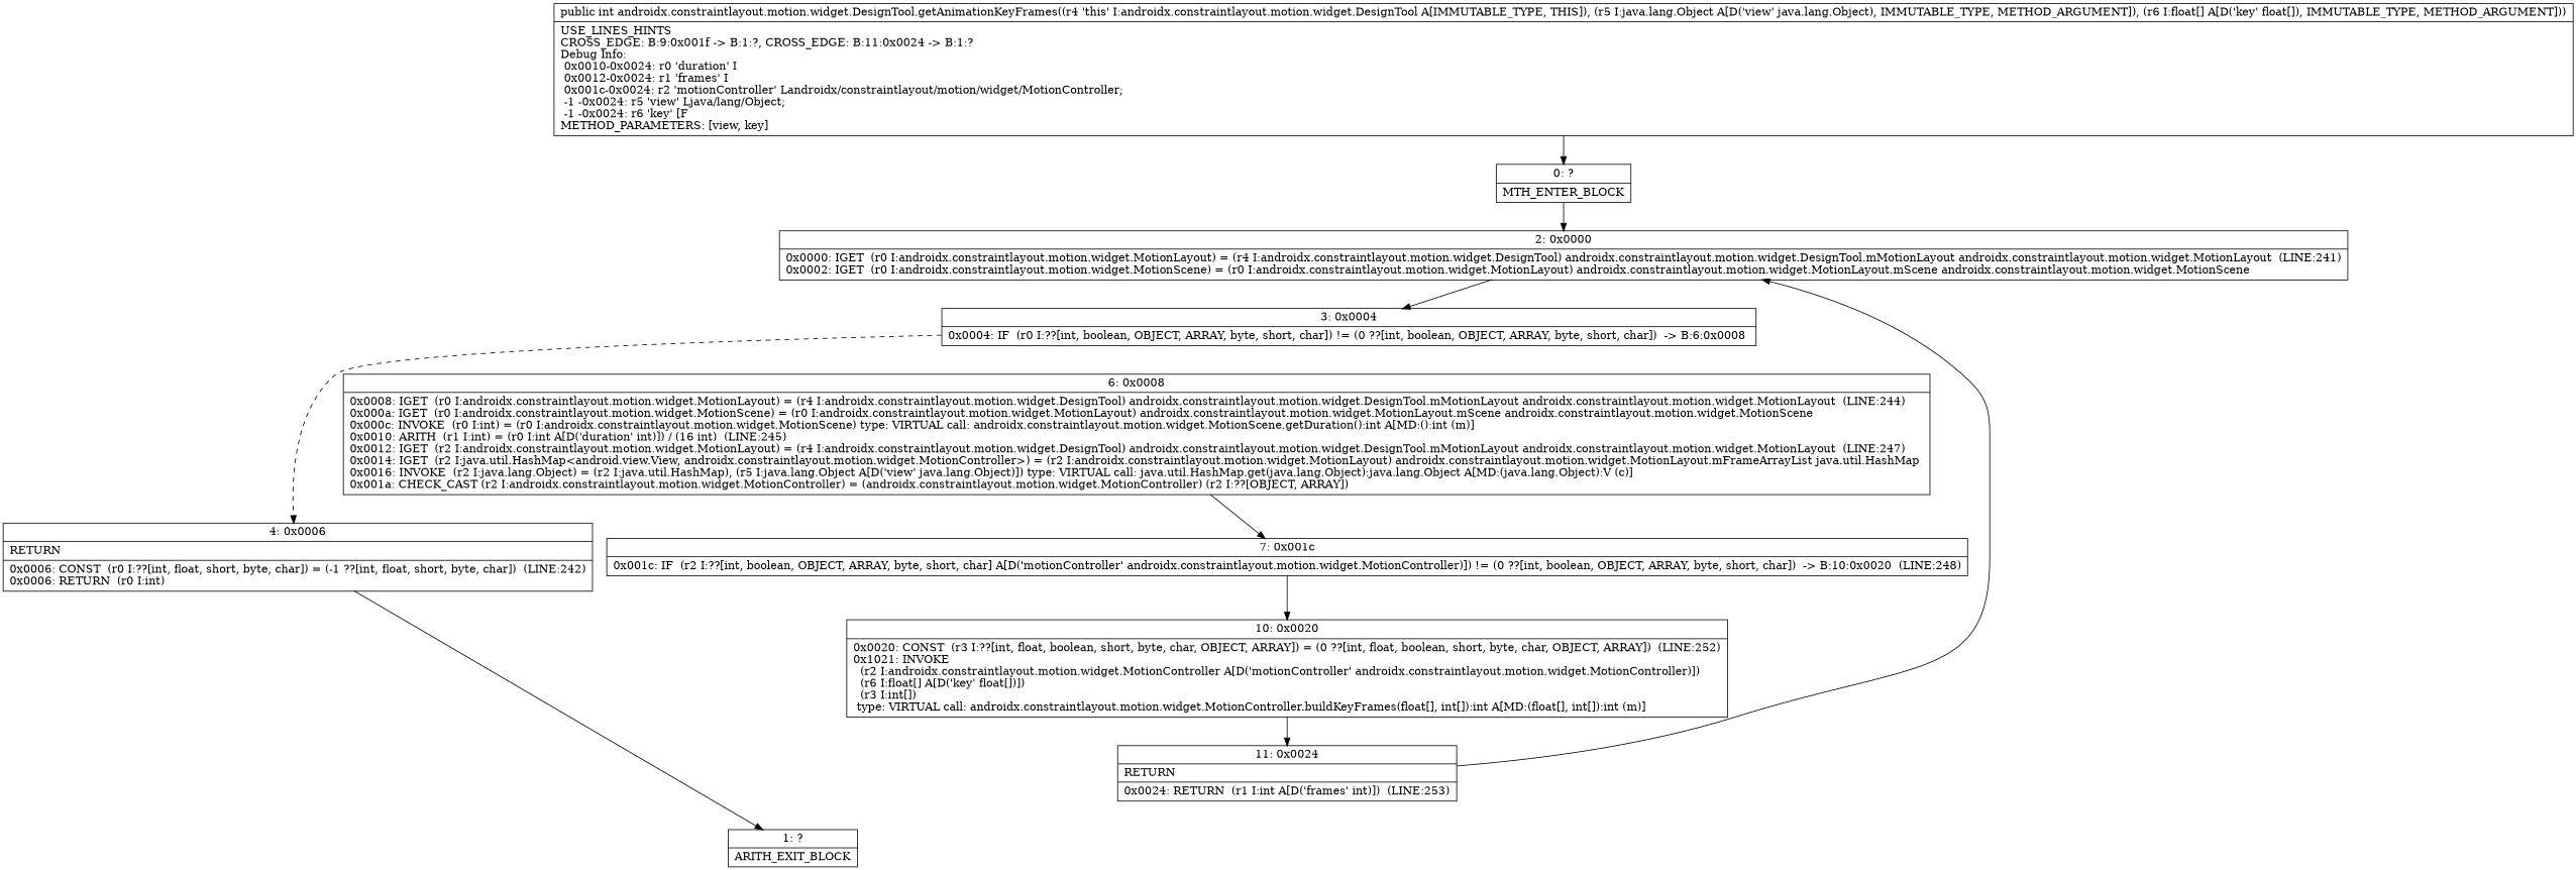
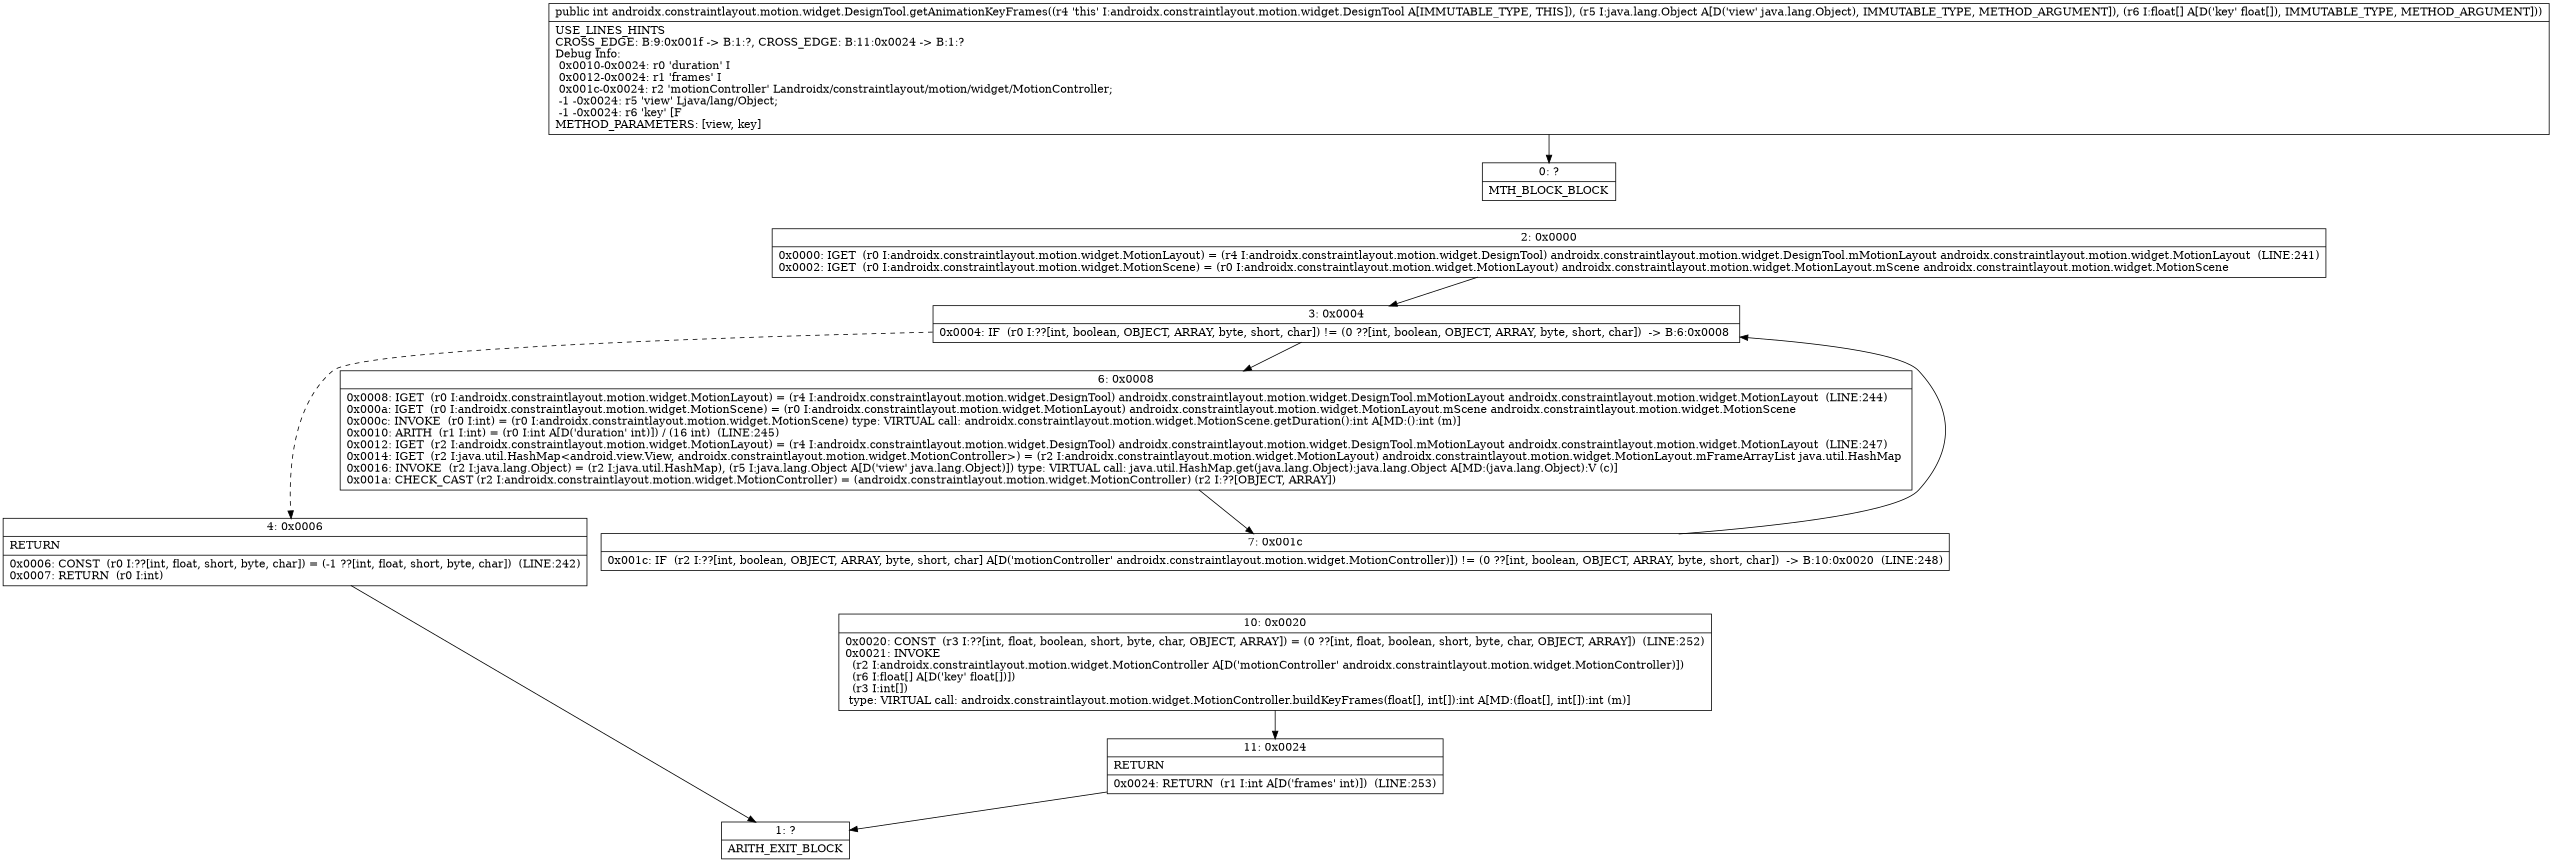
  digraph {
    node [shape=record]
-   n1 [label="{0\:\ ?|MTH_ENTER_BLOCK\l}"]
+   n1 [label="{0\:\ ?|MTH_BLOCK_BLOCK\l}"]
    n2 [label="{2\:\ 0x0000|0x0000: IGET  (r0 I:androidx.constraintlayout.motion.widget.MotionLayout) = (r4 I:androidx.constraintlayout.motion.widget.DesignTool) androidx.constraintlayout.motion.widget.DesignTool.mMotionLayout androidx.constraintlayout.motion.widget.MotionLayout  (LINE:241)\l0x0002: IGET  (r0 I:androidx.constraintlayout.motion.widget.MotionScene) = (r0 I:androidx.constraintlayout.motion.widget.MotionLayout) androidx.constraintlayout.motion.widget.MotionLayout.mScene androidx.constraintlayout.motion.widget.MotionScene \l}"]
    n3 [label="{3\:\ 0x0004|0x0004: IF  (r0 I:??[int, boolean, OBJECT, ARRAY, byte, short, char]) != (0 ??[int, boolean, OBJECT, ARRAY, byte, short, char])  \-\> B:6:0x0008 \l}"]
-   n4 [label="{4\:\ 0x0006|RETURN\l|0x0006: CONST  (r0 I:??[int, float, short, byte, char]) = (\-1 ??[int, float, short, byte, char])  (LINE:242)\l0x0006: RETURN  (r0 I:int) \l}"]
+   n4 [label="{4\:\ 0x0006|RETURN\l|0x0006: CONST  (r0 I:??[int, float, short, byte, char]) = (\-1 ??[int, float, short, byte, char])  (LINE:242)\l0x0007: RETURN  (r0 I:int) \l}"]
    n5 [label="{6\:\ 0x0008|0x0008: IGET  (r0 I:androidx.constraintlayout.motion.widget.MotionLayout) = (r4 I:androidx.constraintlayout.motion.widget.DesignTool) androidx.constraintlayout.motion.widget.DesignTool.mMotionLayout androidx.constraintlayout.motion.widget.MotionLayout  (LINE:244)\l0x000a: IGET  (r0 I:androidx.constraintlayout.motion.widget.MotionScene) = (r0 I:androidx.constraintlayout.motion.widget.MotionLayout) androidx.constraintlayout.motion.widget.MotionLayout.mScene androidx.constraintlayout.motion.widget.MotionScene \l0x000c: INVOKE  (r0 I:int) = (r0 I:androidx.constraintlayout.motion.widget.MotionScene) type: VIRTUAL call: androidx.constraintlayout.motion.widget.MotionScene.getDuration():int A[MD:():int (m)]\l0x0010: ARITH  (r1 I:int) = (r0 I:int A[D('duration' int)]) \/ (16 int)  (LINE:245)\l0x0012: IGET  (r2 I:androidx.constraintlayout.motion.widget.MotionLayout) = (r4 I:androidx.constraintlayout.motion.widget.DesignTool) androidx.constraintlayout.motion.widget.DesignTool.mMotionLayout androidx.constraintlayout.motion.widget.MotionLayout  (LINE:247)\l0x0014: IGET  (r2 I:java.util.HashMap\<android.view.View, androidx.constraintlayout.motion.widget.MotionController\>) = (r2 I:androidx.constraintlayout.motion.widget.MotionLayout) androidx.constraintlayout.motion.widget.MotionLayout.mFrameArrayList java.util.HashMap \l0x0016: INVOKE  (r2 I:java.lang.Object) = (r2 I:java.util.HashMap), (r5 I:java.lang.Object A[D('view' java.lang.Object)]) type: VIRTUAL call: java.util.HashMap.get(java.lang.Object):java.lang.Object A[MD:(java.lang.Object):V (c)]\l0x001a: CHECK_CAST (r2 I:androidx.constraintlayout.motion.widget.MotionController) = (androidx.constraintlayout.motion.widget.MotionController) (r2 I:??[OBJECT, ARRAY]) \l}"]
    n6 [label="{1\:\ ?|ARITH_EXIT_BLOCK\l}"]
    n7 [label="{7\:\ 0x001c|0x001c: IF  (r2 I:??[int, boolean, OBJECT, ARRAY, byte, short, char] A[D('motionController' androidx.constraintlayout.motion.widget.MotionController)]) != (0 ??[int, boolean, OBJECT, ARRAY, byte, short, char])  \-\> B:10:0x0020  (LINE:248)\l}"]
-   n8 [label="{10\:\ 0x0020|0x0020: CONST  (r3 I:??[int, float, boolean, short, byte, char, OBJECT, ARRAY]) = (0 ??[int, float, boolean, short, byte, char, OBJECT, ARRAY])  (LINE:252)\l0x1021: INVOKE  \l  (r2 I:androidx.constraintlayout.motion.widget.MotionController A[D('motionController' androidx.constraintlayout.motion.widget.MotionController)])\l  (r6 I:float[] A[D('key' float[])])\l  (r3 I:int[])\l type: VIRTUAL call: androidx.constraintlayout.motion.widget.MotionController.buildKeyFrames(float[], int[]):int A[MD:(float[], int[]):int (m)]\l}"]
+   n8 [label="{10\:\ 0x0020|0x0020: CONST  (r3 I:??[int, float, boolean, short, byte, char, OBJECT, ARRAY]) = (0 ??[int, float, boolean, short, byte, char, OBJECT, ARRAY])  (LINE:252)\l0x0021: INVOKE  \l  (r2 I:androidx.constraintlayout.motion.widget.MotionController A[D('motionController' androidx.constraintlayout.motion.widget.MotionController)])\l  (r6 I:float[] A[D('key' float[])])\l  (r3 I:int[])\l type: VIRTUAL call: androidx.constraintlayout.motion.widget.MotionController.buildKeyFrames(float[], int[]):int A[MD:(float[], int[]):int (m)]\l}"]
    n9 [label="{11\:\ 0x0024|RETURN\l|0x0024: RETURN  (r1 I:int A[D('frames' int)])  (LINE:253)\l}"]
    n10 [label="{public int androidx.constraintlayout.motion.widget.DesignTool.getAnimationKeyFrames((r4 'this' I:androidx.constraintlayout.motion.widget.DesignTool A[IMMUTABLE_TYPE, THIS]), (r5 I:java.lang.Object A[D('view' java.lang.Object), IMMUTABLE_TYPE, METHOD_ARGUMENT]), (r6 I:float[] A[D('key' float[]), IMMUTABLE_TYPE, METHOD_ARGUMENT]))  | USE_LINES_HINTS\lCROSS_EDGE: B:9:0x001f \-\> B:1:?, CROSS_EDGE: B:11:0x0024 \-\> B:1:?\lDebug Info:\l  0x0010\-0x0024: r0 'duration' I\l  0x0012\-0x0024: r1 'frames' I\l  0x001c\-0x0024: r2 'motionController' Landroidx\/constraintlayout\/motion\/widget\/MotionController;\l  \-1 \-0x0024: r5 'view' Ljava\/lang\/Object;\l  \-1 \-0x0024: r6 'key' [F\lMETHOD_PARAMETERS: [view, key]\l}"]
-   n1 -> n2
    n2 -> n3
    n3 -> n4 [style=dashed]
+   n3 -> n5
    n4 -> n6
    n5 -> n7
-   n7 -> n8
+   n7 -> n3
    n8 -> n9
-   n9 -> n2
+   n9 -> n6
    n10 -> n1
  }
